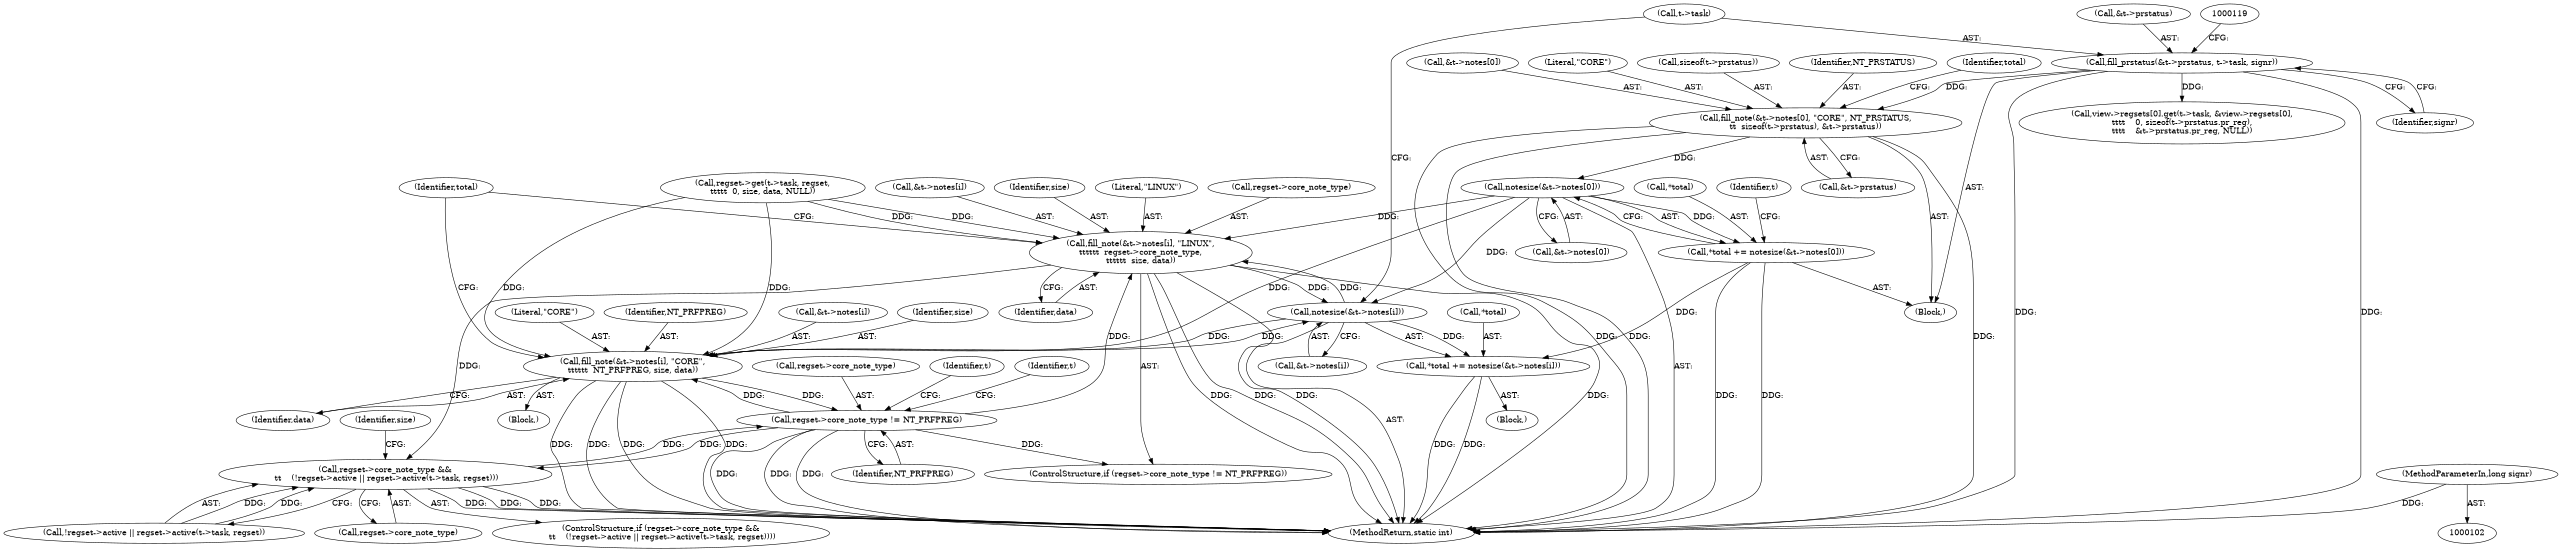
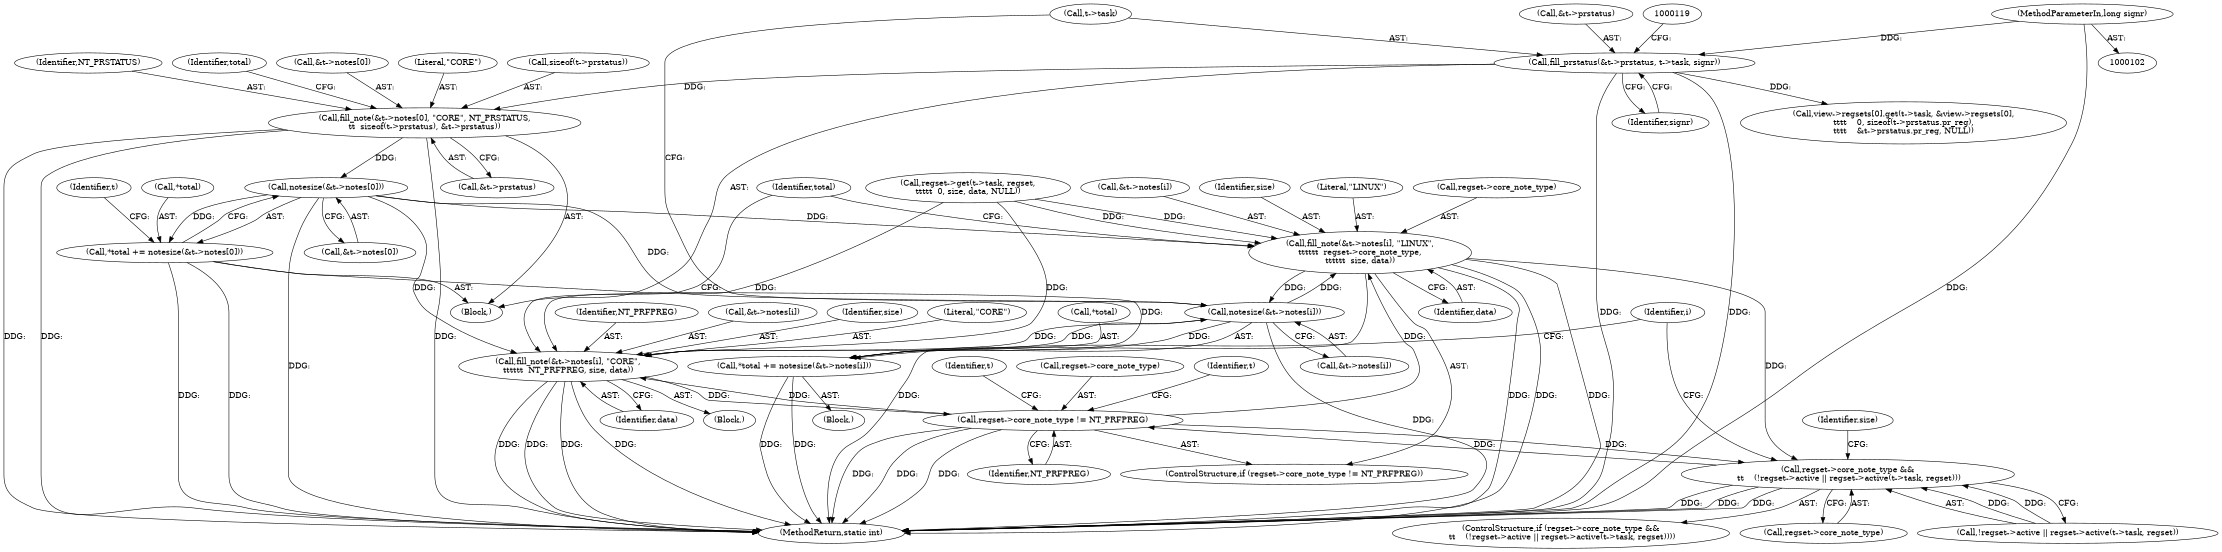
  digraph {
    n1 [label="(Call,fill_note(&t->notes[0], \"CORE\", NT_PRSTATUS,\n\t\t  sizeof(t->prstatus), &t->prstatus))"]
    n2 [label="(Call,notesize(&t->notes[0]))"]
    n3 [label="(Call,&t->prstatus)"]
    n4 [label="(Block,)"]
    n5 [label="(MethodReturn,static int)"]
    n6 [label="(Call,*total += notesize(&t->notes[0]))"]
    n7 [label="(Call,fill_note(&t->notes[i], \"LINUX\",\n\t\t\t\t\t\t  regset->core_note_type,\n\t\t\t\t\t\t  size, data))"]
    n8 [label="(Call,fill_note(&t->notes[i], \"CORE\",\n\t\t\t\t\t\t  NT_PRFPREG, size, data))"]
    n9 [label="(Call,notesize(&t->notes[i]))"]
    n10 [label="(Call,&t->notes[0])"]
    n11 [label="(Call,fill_prstatus(&t->prstatus, t->task, signr))"]
    n12 [label="(Call,view->regsets[0].get(t->task, &view->regsets[0],\n\t\t\t\t    0, sizeof(t->prstatus.pr_reg),\n\t\t\t\t    &t->prstatus.pr_reg, NULL))"]
    n13 [label="(Identifier,signr)"]
    n14 [label="(MethodParameterIn,long signr)"]
    1000102
    n16 [label="(Call,*total += notesize(&t->notes[i]))"]
    n17 [label="(Call,regset->core_note_type &&\n \t\t    (!regset->active || regset->active(t->task, regset)))"]
    n18 [label="(Identifier,data)"]
    n19 [label="(ControlStructure,if (regset->core_note_type != NT_PRFPREG))"]
    n20 [label="(Call,regset->core_note_type != NT_PRFPREG)"]
    n21 [label="(Identifier,data)"]
    n22 [label="(Block,)"]
    n23 [label="(Call,&t->notes[i])"]
    n24 [label="(Block,)"]
    n25 [label="(Call,!regset->active || regset->active(t->task, regset))"]
    n26 [label="(Call,regset->core_note_type)"]
    n27 [label="(ControlStructure,if (regset->core_note_type &&\n \t\t    (!regset->active || regset->active(t->task, regset))))"]
    n28 [label="(Identifier,NT_PRFPREG)"]
    n29 [label="(Identifier,t)"]
    n30 [label="(Identifier,total)"]
    n31 [label="(Literal,\"CORE\")"]
    n32 [label="(Call,*total)"]
    n33 [label="(Call,sizeof(t->prstatus))"]
    n34 [label="(Call,regset->get(t->task, regset,\n\t\t\t\t\t  0, size, data, NULL))"]
    n35 [label="(Literal,\"LINUX\")"]
    n36 [label="(Identifier,NT_PRSTATUS)"]
    n37 [label="(Identifier,NT_PRFPREG)"]
    n38 [label="(Call,*total)"]
    n39 [label="(Call,regset->core_note_type)"]
    n40 [label="(Call,t->task)"]
    n41 [label="(Identifier,total)"]
+   n42 [label="(Identifier,i)"]
    n43 [label="(Call,&t->notes[i])"]
    n44 [label="(Call,regset->core_note_type)"]
    n45 [label="(Identifier,t)"]
    n46 [label="(Identifier,size)"]
    n47 [label="(Literal,\"CORE\")"]
    n48 [label="(Call,&t->notes[i])"]
    n49 [label="(Identifier,size)"]
    n50 [label="(Call,&t->notes[0])"]
    n51 [label="(Identifier,size)"]
    n52 [label="(Identifier,t)"]
    n53 [label="(Call,&t->prstatus)"]
    1000119
    n1 -> n2 [label="DDG: "]
    n1 -> n3 [label="CFG: "]
    n1 -> n4 [label="AST: "]
    n1 -> n5 [label="DDG: "]
    n1 -> n5 [label="DDG: "]
    n1 -> n5 [label="DDG: "]
-   n2 -> n5 [label="AST: "]
+   n2 -> n5 [label="DDG: "]
    n2 -> n6 [label="AST: "]
    n2 -> n6 [label="DDG: "]
    n2 -> n7 [label="DDG: "]
    n2 -> n8 [label="DDG: "]
    n2 -> n9 [label="DDG: "]
    n2 -> n10 [label="CFG: "]
    n3 -> n1 [label="AST: "]
    n6 -> n2 [label="CFG: "]
    n6 -> n4 [label="AST: "]
    n6 -> n5 [label="DDG: "]
    n6 -> n5 [label="DDG: "]
    n6 -> n16 [label="DDG: "]
    n7 -> n5 [label="DDG: "]
    n7 -> n5 [label="DDG: "]
    n7 -> n5 [label="DDG: "]
    n7 -> n5 [label="DDG: "]
    n7 -> n9 [label="DDG: "]
    n7 -> n17 [label="DDG: "]
    n7 -> n18 [label="CFG: "]
    n7 -> n19 [label="AST: "]
    n8 -> n5 [label="DDG: "]
    n8 -> n5 [label="DDG: "]
    n8 -> n5 [label="DDG: "]
    n8 -> n5 [label="DDG: "]
    n8 -> n9 [label="DDG: "]
    n8 -> n20 [label="DDG: "]
    n8 -> n21 [label="CFG: "]
    n8 -> n22 [label="AST: "]
-   n9 -> n5 [label="AST: "]
+   n9 -> n5 [label="DDG: "]
    n9 -> n7 [label="DDG: "]
    n9 -> n8 [label="DDG: "]
    n9 -> n16 [label="AST: "]
    n9 -> n16 [label="DDG: "]
    n9 -> n23 [label="CFG: "]
    n10 -> n2 [label="AST: "]
    n11 -> n1 [label="DDG: "]
    n11 -> n4 [label="AST: "]
    n11 -> n5 [label="DDG: "]
    n11 -> n5 [label="DDG: "]
    n11 -> n12 [label="DDG: "]
    n11 -> n13 [label="CFG: "]
    n13 -> n11 [label="CFG: "]
    n14 -> n5 [label="DDG: "]
+   n14 -> n11 [label="DDG: "]
    n14 -> 1000102 [label="AST: "]
    n16 -> n5 [label="DDG: "]
    n16 -> n5 [label="DDG: "]
    n16 -> n24 [label="AST: "]
    n17 -> n5 [label="DDG: "]
    n17 -> n5 [label="DDG: "]
    n17 -> n5 [label="DDG: "]
    n17 -> n20 [label="DDG: "]
    n17 -> n25 [label="CFG: "]
    n17 -> n26 [label="CFG: "]
    n17 -> n27 [label="AST: "]
    n18 -> n7 [label="AST: "]
    n20 -> n5 [label="DDG: "]
    n20 -> n5 [label="DDG: "]
    n20 -> n5 [label="DDG: "]
    n20 -> n7 [label="DDG: "]
    n20 -> n8 [label="DDG: "]
    n20 -> n17 [label="DDG: "]
-   n20 -> n19 [label="DDG: "]
+   n20 -> n19 [label="AST: "]
    n20 -> n28 [label="CFG: "]
    n21 -> n8 [label="AST: "]
    n23 -> n9 [label="AST: "]
    n25 -> n17 [label="AST: "]
    n25 -> n17 [label="DDG: "]
    n25 -> n17 [label="DDG: "]
    n26 -> n17 [label="AST: "]
    n28 -> n20 [label="AST: "]
    n29 -> n20 [label="CFG: "]
    n30 -> n7 [label="CFG: "]
    n30 -> n8 [label="CFG: "]
    n31 -> n1 [label="AST: "]
    n32 -> n6 [label="AST: "]
    n33 -> n1 [label="AST: "]
    n34 -> n7 [label="DDG: "]
    n34 -> n7 [label="DDG: "]
    n34 -> n8 [label="DDG: "]
    n34 -> n8 [label="DDG: "]
    n35 -> n7 [label="AST: "]
    n36 -> n1 [label="AST: "]
    n37 -> n8 [label="AST: "]
    n38 -> n16 [label="AST: "]
    n39 -> n20 [label="AST: "]
    n40 -> n9 [label="CFG: "]
    n40 -> n11 [label="AST: "]
    n41 -> n1 [label="CFG: "]
+   n42 -> n16 [label="CFG: "]
+   n42 -> n17 [label="CFG: "]
    n43 -> n8 [label="AST: "]
    n44 -> n7 [label="AST: "]
    n45 -> n6 [label="CFG: "]
    n46 -> n8 [label="AST: "]
    n47 -> n8 [label="AST: "]
    n48 -> n7 [label="AST: "]
    n49 -> n17 [label="CFG: "]
    n50 -> n1 [label="AST: "]
    n51 -> n7 [label="AST: "]
    n52 -> n20 [label="CFG: "]
    n53 -> n11 [label="AST: "]
    1000119 -> n11 [label="CFG: "]
  }
